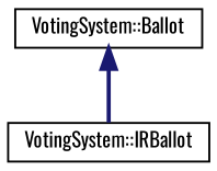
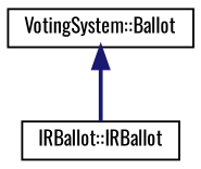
  digraph {
    rankdir=TB
    fontname=Oswald
    node [color=black fillcolor=white fontname=Oswald fontsize=10 shape=record style=filled]
    n1 [height=0.2 label="VotingSystem::Ballot" width=0.4]
-   n2 [height=0.2 label="VotingSystem::IRBallot" width=0.4]
+   n2 [height=0.2 label="IRBallot::IRBallot" width=0.4]
    n1 -> n2 [color=midnightblue dir=back fontname=Oswald fontsize=10 labelfontname=Helvetica labelfontsize=10 style=bold]
  }
